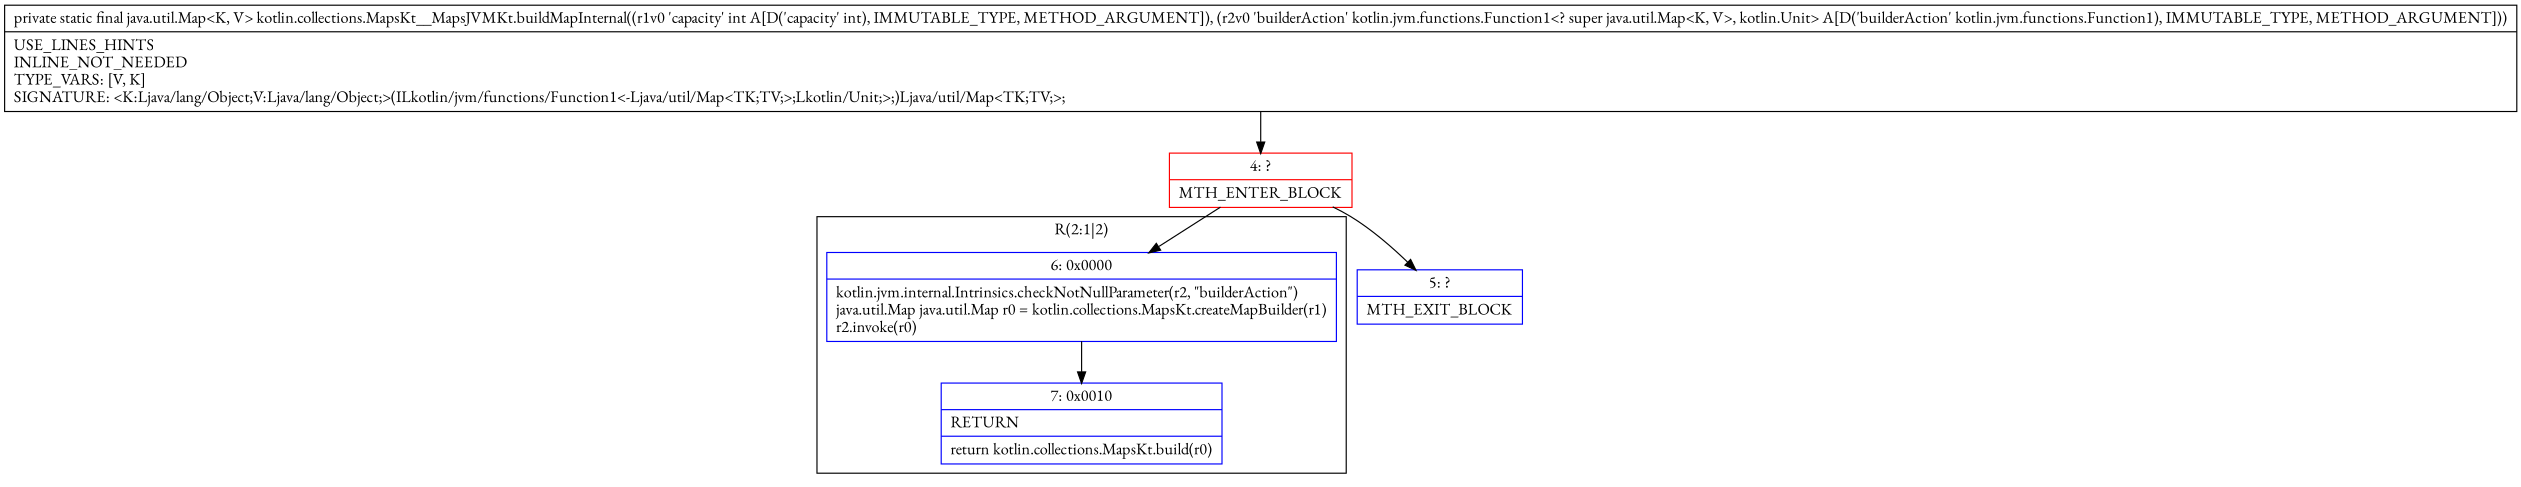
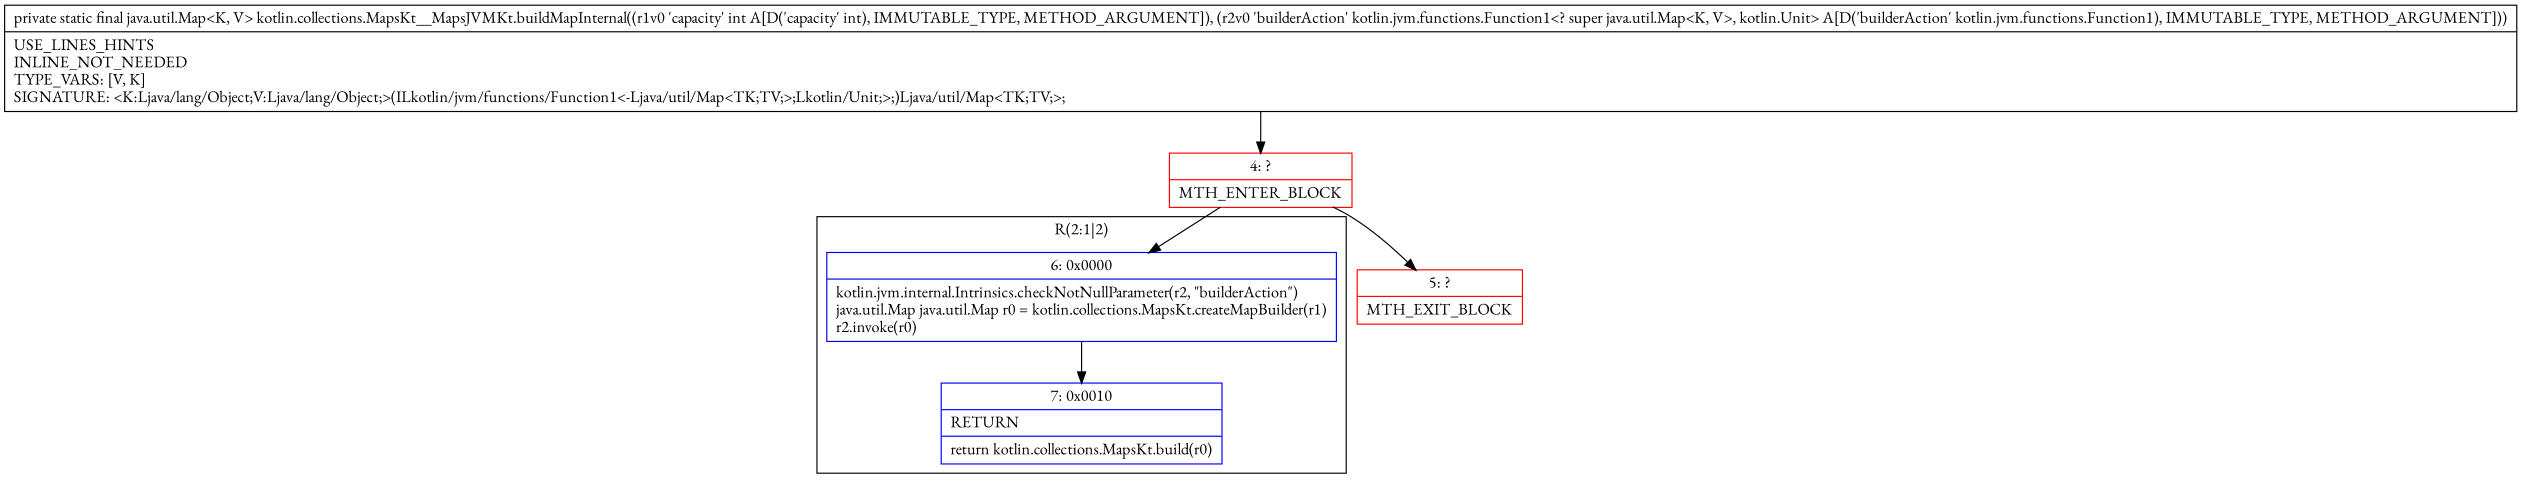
  digraph {
    fontname="EB Garamond"
    node [color=blue fontname="EB Garamond" shape=record]
    edge [fontname="EB Garamond"]
    n1 [label="{6\:\ 0x0000|kotlin.jvm.internal.Intrinsics.checkNotNullParameter(r2, \"builderAction\")\ljava.util.Map java.util.Map r0 = kotlin.collections.MapsKt.createMapBuilder(r1)\lr2.invoke(r0)\l}"]
    n2 [label="{7\:\ 0x0010|RETURN\l|return kotlin.collections.MapsKt.build(r0)\l}"]
-   n3 [label="{5\:\ ?|MTH_EXIT_BLOCK\l}"]
+   n3 [color=red label="{5\:\ ?|MTH_EXIT_BLOCK\l}"]
    n4 [color=red label="{4\:\ ?|MTH_ENTER_BLOCK\l}"]
    n5 [label="{private static final java.util.Map\<K, V\> kotlin.collections.MapsKt__MapsJVMKt.buildMapInternal((r1v0 'capacity' int A[D('capacity' int), IMMUTABLE_TYPE, METHOD_ARGUMENT]), (r2v0 'builderAction' kotlin.jvm.functions.Function1\<? super java.util.Map\<K, V\>, kotlin.Unit\> A[D('builderAction' kotlin.jvm.functions.Function1), IMMUTABLE_TYPE, METHOD_ARGUMENT]))  | USE_LINES_HINTS\lINLINE_NOT_NEEDED\lTYPE_VARS: [V, K]\lSIGNATURE: \<K:Ljava\/lang\/Object;V:Ljava\/lang\/Object;\>(ILkotlin\/jvm\/functions\/Function1\<\-Ljava\/util\/Map\<TK;TV;\>;Lkotlin\/Unit;\>;)Ljava\/util\/Map\<TK;TV;\>;\l}" color=""]
    subgraph cluster_1 {
      label="R(2:1|2)"
      n1
      n2
    }
    n1 -> n2
    n4 -> n1
    n4 -> n3
    n5 -> n4
  }
